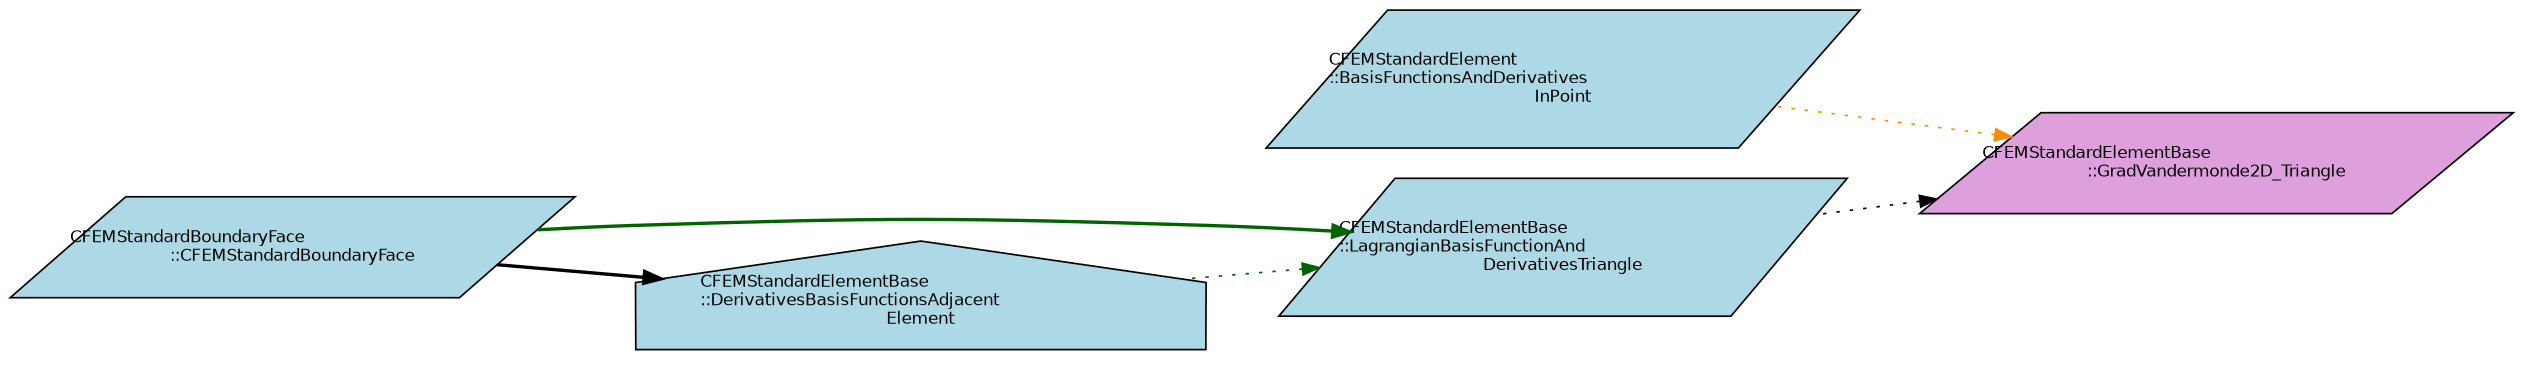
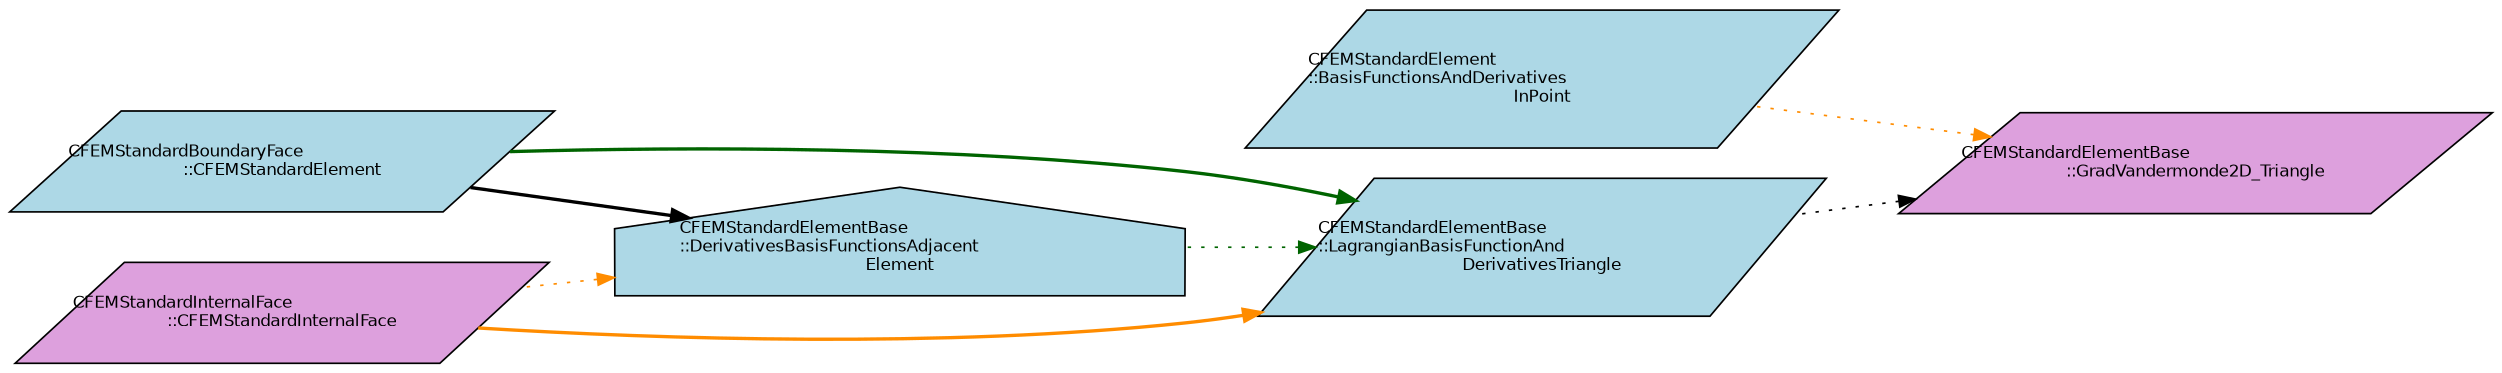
  digraph {
    rankdir=RL
    node [color=black fillcolor=lightblue fontname=Helvetica fontsize=10 shape=parallelogram style=filled]
    edge [color=darkorange dir=back fontname=Helvetica fontsize=10 labelfontname=Helvetica labelfontsize=10 style=dotted]
    n1 [fillcolor=plum fontcolor=black height=0.2 label="CFEMStandardElementBase\l::GradVandermonde2D_Triangle" width=0.4]
    n2 [height=0.2 label="CFEMStandardElement\l::BasisFunctionsAndDerivatives\lInPoint" width=0.4]
    n3 [height=0.2 label="CFEMStandardElementBase\l::LagrangianBasisFunctionAnd\lDerivativesTriangle" width=0.4]
-   n4 [height=0.2 label="CFEMStandardBoundaryFace\l::CFEMStandardBoundaryFace" width=0.4]
+   n4 [height=0.2 label="CFEMStandardBoundaryFace\l::CFEMStandardElement" width=0.4]
+   n5 [fillcolor=plum height=0.2 label="CFEMStandardInternalFace\l::CFEMStandardInternalFace" width=0.4]
    n6 [height=0.2 label="CFEMStandardElementBase\l::DerivativesBasisFunctionsAdjacent\lElement" shape=house width=0.4]
    n1 -> n2
    n1 -> n3 [color=black]
    n3 -> n4 [color=darkgreen style=bold]
+   n3 -> n5 [style=bold]
    n3 -> n6 [color=darkgreen]
    n6 -> n4 [color=black style=bold]
+   n6 -> n5
  }
